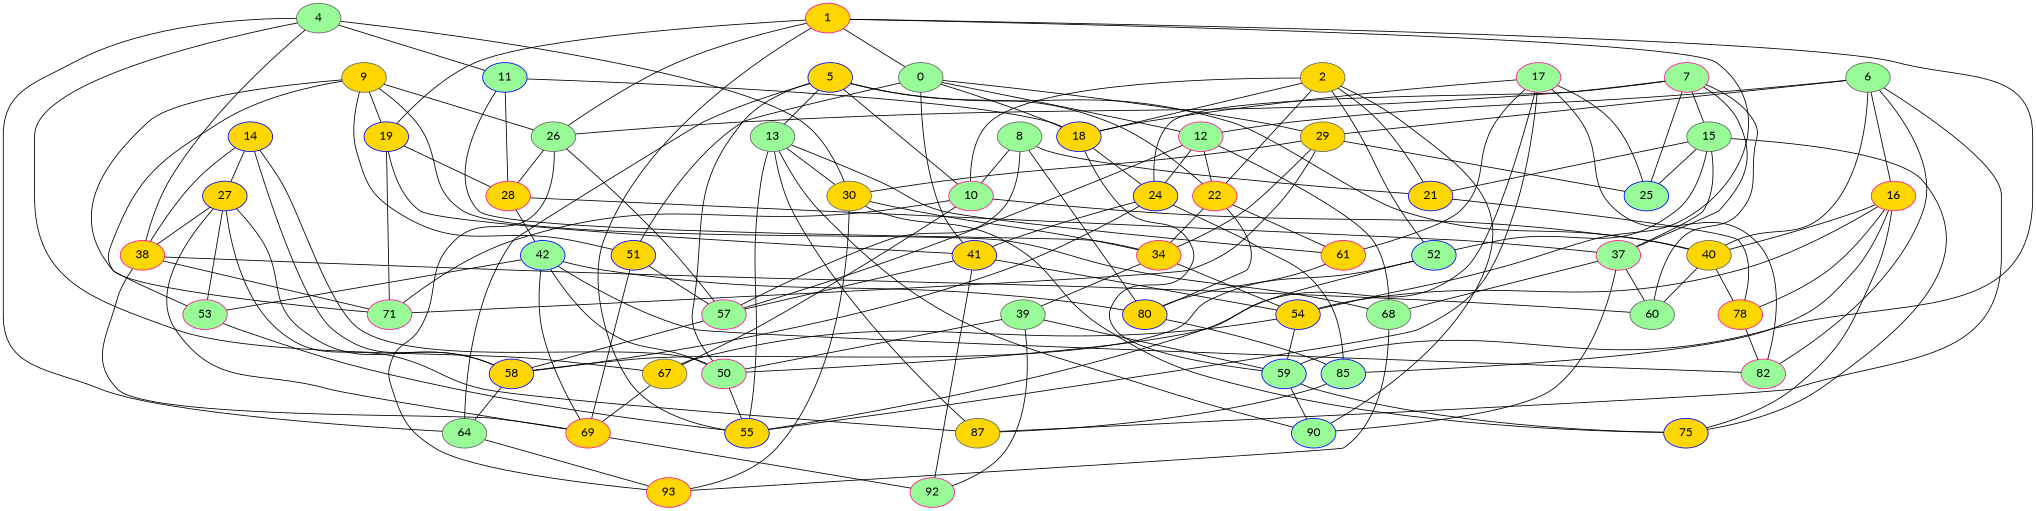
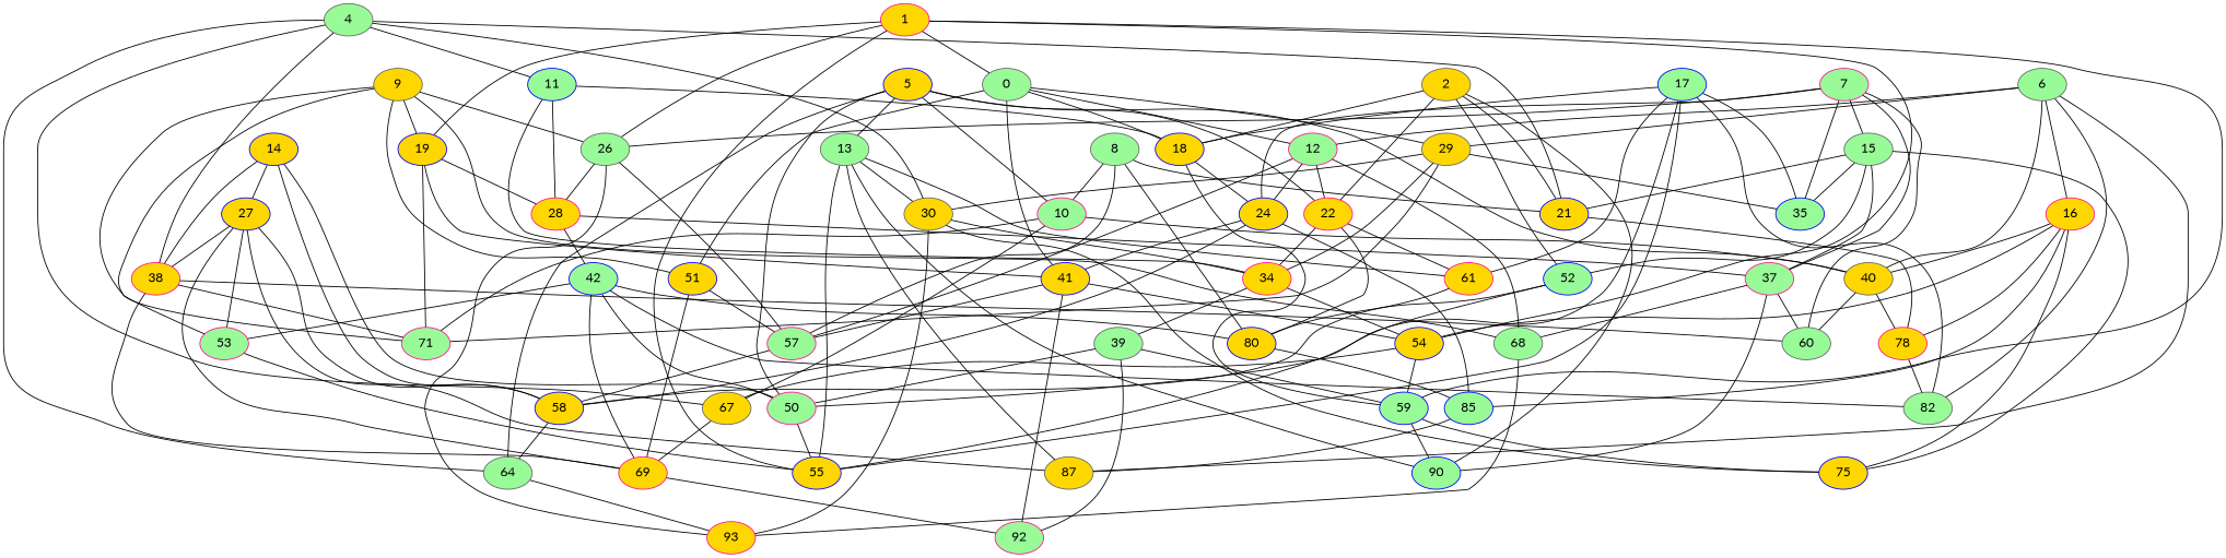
  graph {
    fontname=Lato
    node [color=blue fillcolor=gold fontname=Lato style=filled]
    edge [fontname=Lato]
    1 [color=deeppink super="+46"]
    n2 [color=gray40 fillcolor=palegreen label=0 super="+25"]
    19 [super="+44"]
    26 [color=gray40 fillcolor=palegreen super="+43"]
    54 [super="+97"]
    55 [super="+79"]
    59 [fillcolor=palegreen super="+84"]
    18 [super="+36"]
    12 [color=deeppink fillcolor=palegreen super="+72"]
    29 [color=gray40 super="+65"]
    41 [super="+74"]
    51
    71 [color=deeppink fillcolor=palegreen super="+77"]
    28 [color=deeppink super="+33"]
    57 [color=deeppink fillcolor=palegreen super="+99"]
    93 [color=deeppink]
    67 [color=gray40]
    90 [fillcolor=palegreen]
    75
    2 [color=gray40 super="+83"]
    10 [color=deeppink fillcolor=palegreen super="+88"]
    21 [super="+48"]
    22 [color=deeppink super="+23"]
    52 [fillcolor=palegreen]
    40 [color=gray40 super="+76"]
    24 [super="+86"]
    78 [color=deeppink]
    80 [super="+98"]
    34 [color=deeppink super="+91"]
    61 [color=deeppink]
    58 [super="+63"]
    68 [color=gray40 fillcolor=palegreen]
    30 [color=gray40 super="+70"]
-   35 [fillcolor=palegreen label=25]
+   35 [fillcolor=palegreen]
    92 [color=deeppink fillcolor=palegreen]
    69 [color=deeppink super="+89"]
    4 [color=gray40 fillcolor=palegreen super="+94"]
    11 [fillcolor=palegreen]
    38 [color=deeppink super="+56"]
    64 [color=gray40 fillcolor=palegreen]
    60 [color=gray40 fillcolor=palegreen]
    5 [super="+100"]
    13 [color=gray40 fillcolor=palegreen super="+31"]
    50 [color=deeppink fillcolor=palegreen super="+96"]
    87 [color=gray40]
    6 [color=gray40 fillcolor=palegreen super="+95"]
    16 [color=deeppink super="+32"]
-   82 [color=deeppink fillcolor=palegreen]
+   82 [color=gray40 fillcolor=palegreen]
    85 [fillcolor=palegreen]
    7 [color=deeppink fillcolor=palegreen super="+20"]
    15 [color=gray40 fillcolor=palegreen super="+49"]
    37 [color=deeppink fillcolor=palegreen super="+62"]
    8 [color=gray40 fillcolor=palegreen super="+66"]
    9 [color=gray40 super="+45"]
    53 [color=deeppink fillcolor=palegreen]
    42 [fillcolor=palegreen super="+73"]
    39 [color=gray40 fillcolor=palegreen]
    27 [super="+47"]
    14
-   17 [color=deeppink fillcolor=palegreen super="+81"]
+   17 [fillcolor=palegreen super="+81"]
    1 -- n2
    1 -- 19
    1 -- 26
    1 -- 54
    1 -- 55
    1 -- 59
    n2 -- 18
    n2 -- 12
    n2 -- 29
    n2 -- 41
    n2 -- 51
    19 -- 41
    19 -- 71 [weight=2]
    19 -- 28
    26 -- 28
    26 -- 57
    26 -- 93
    54 -- 59
    54 -- 67
    59 -- 90
    59 -- 75
    18 -- 59
    18 -- 24
    12 -- 57
    12 -- 22
    12 -- 24
    12 -- 68
    29 -- 71
    29 -- 34
    29 -- 30
    29 -- 35
    41 -- 54
    41 -- 57
    41 -- 92
    51 -- 57
    51 -- 69
    28 -- 37
    28 -- 42
    57 -- 58
    67 -- 69
    2 -- 18
    2 -- 90
-   2 -- 10
    2 -- 21
    2 -- 22
    2 -- 52
    10 -- 71
    10 -- 67
    10 -- 40
    21 -- 78
    22 -- 80
    22 -- 34
    22 -- 61
    52 -- 55
    52 -- 58
    40 -- 78
    40 -- 60
    24 -- 41
    24 -- 58
    24 -- 85
    78 -- 82
    80 -- 85
    34 -- 54
    34 -- 39
    61 -- 80
    58 -- 64
    68 -- 93
    30 -- 93
    30 -- 75
    30 -- 34
    69 -- 92
    4 -- 67
+   4 -- 21
    4 -- 30
    4 -- 11
    4 -- 38
    4 -- 64
    11 -- 18
    11 -- 28
    11 -- 34
    38 -- 71
    38 -- 69
    38 -- 60
    64 -- 93
    5 -- 10
    5 -- 22
    5 -- 40
    5 -- 64
    5 -- 13
    5 -- 50
    13 -- 55
    13 -- 90
    13 -- 61
    13 -- 30
    13 -- 87
    50 -- 55
    6 -- 12
    6 -- 29
    6 -- 40
    6 -- 87
    6 -- 16
    6 -- 82
    16 -- 54
    16 -- 75
    16 -- 40
    16 -- 78
    16 -- 85
    85 -- 87
    7 -- 26
    7 -- 24
    7 -- 35
    7 -- 60
    7 -- 15
    7 -- 37
    15 -- 75
    15 -- 21
    15 -- 52
    15 -- 35
    15 -- 37
    37 -- 90
    37 -- 68
    37 -- 60
    8 -- 57
    8 -- 10
    8 -- 21 [weight=2]
    8 -- 80 [weight=2]
    9 -- 19
    9 -- 26
    9 -- 51
    9 -- 71
    9 -- 68
    9 -- 53
    53 -- 55
    42 -- 80
    42 -- 69
    42 -- 50
    42 -- 82
    42 -- 53
    39 -- 59
    39 -- 92
    39 -- 50
    27 -- 58
    27 -- 69
    27 -- 38
    27 -- 87
    27 -- 53
    14 -- 58
    14 -- 38
    14 -- 50
    14 -- 27
    17 -- 55
    17 -- 18
    17 -- 61
    17 -- 35
    17 -- 50
    17 -- 82
  }
